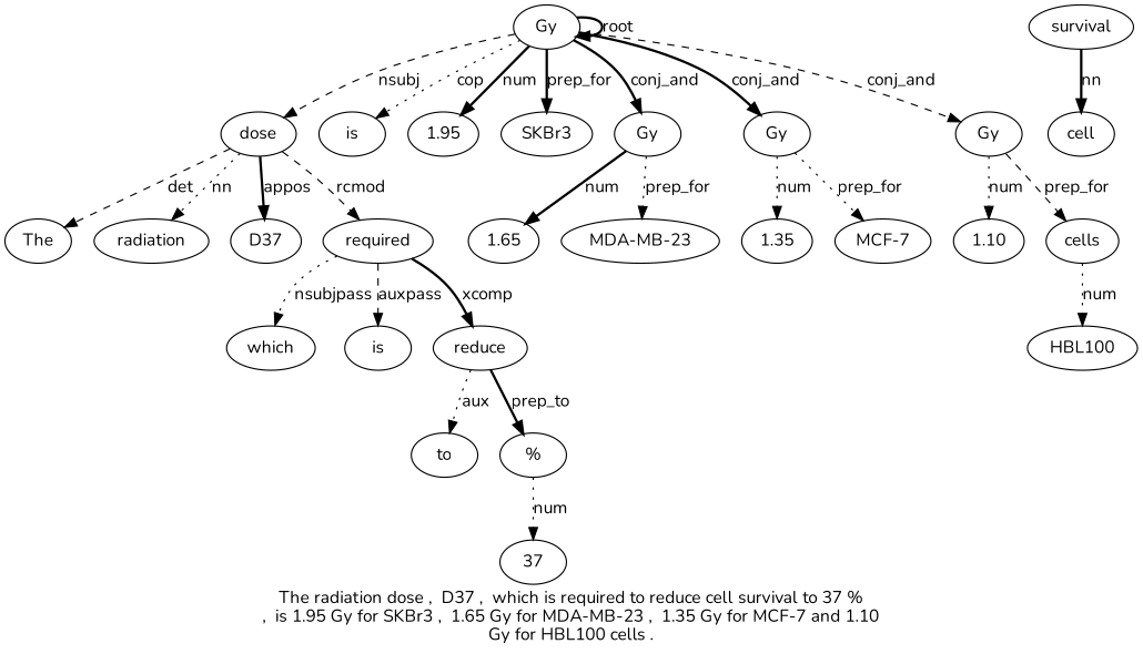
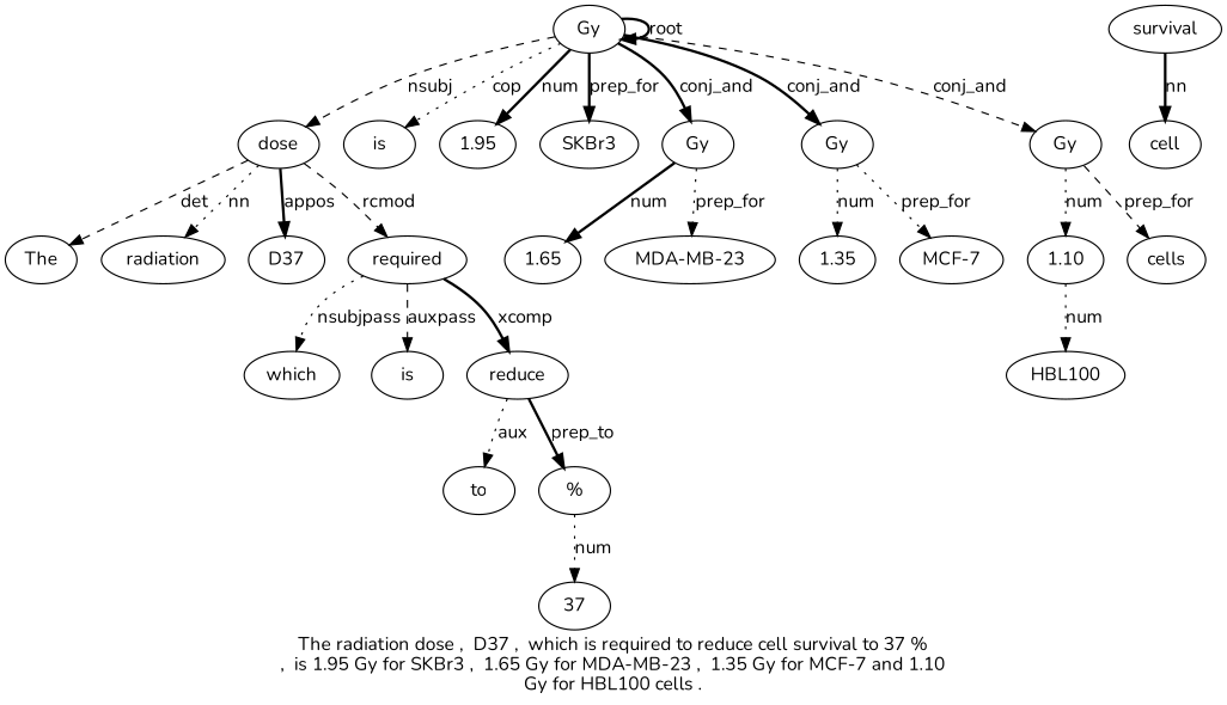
  digraph {
    fontname=Nunito
    label="The radiation dose ,  D37 ,  which is required to reduce cell survival to 37 %\n,  is 1.95 Gy for SKBr3 ,  1.65 Gy for MDA-MB-23 ,  1.35 Gy for MCF-7 and 1.10\nGy for HBL100 cells ."
    node [fillcolor=white fontname=Nunito style=filled]
    edge [fontname=Nunito style=dotted]
    n1 [label=dose]
    n2 [label=The]
    n3 [label=radiation]
    n4 [label=D37]
    n5 [label=required]
    n6 [label=which]
    n7 [label=is]
    n8 [label=reduce]
    n9 [label=Gy]
    n10 [label=is]
    n11 [label=1.95]
    n12 [label=SKBr3]
    n13 [label=Gy]
    n14 [label=Gy]
    n15 [label=Gy]
    n16 [label=1.65]
    n17 [label="MDA-MB-23"]
    n18 [label=1.35]
    n19 [label="MCF-7"]
    n20 [label=1.10]
    n21 [label=cells]
    n22 [label=to]
    n23 [label="%"]
    n24 [label=survival]
    n25 [label=cell]
    n26 [label=37]
    n27 [label=HBL100]
    n1 -> n2 [label=det style=dashed]
    n1 -> n3 [label=nn]
    n1 -> n4 [label=appos style=bold]
    n1 -> n5 [label=rcmod style=dashed]
    n5 -> n6 [label=nsubjpass]
    n5 -> n7 [label=auxpass style=dashed]
    n5 -> n8 [label=xcomp style=bold]
    n8 -> n22 [label=aux]
    n8 -> n23 [label=prep_to style=bold]
    n9 -> n1 [label=nsubj style=dashed]
    n9 -> n9 [label=root style=bold]
    n9 -> n10 [label=cop]
    n9 -> n11 [label=num style=bold]
    n9 -> n12 [label=prep_for style=bold]
    n9 -> n13 [label=conj_and style=bold]
    n9 -> n14 [label=conj_and style=bold]
    n9 -> n15 [label=conj_and style=dashed]
    n13 -> n16 [label=num style=bold]
    n13 -> n17 [label=prep_for]
    n14 -> n18 [label=num]
    n14 -> n19 [label=prep_for]
    n15 -> n20 [label=num]
    n15 -> n21 [label=prep_for style=dashed]
-   n21 -> n27 [label=num]
+   n20 -> n27 [label=num]
    n23 -> n26 [label=num]
    n24 -> n25 [label=nn style=bold]
  }
